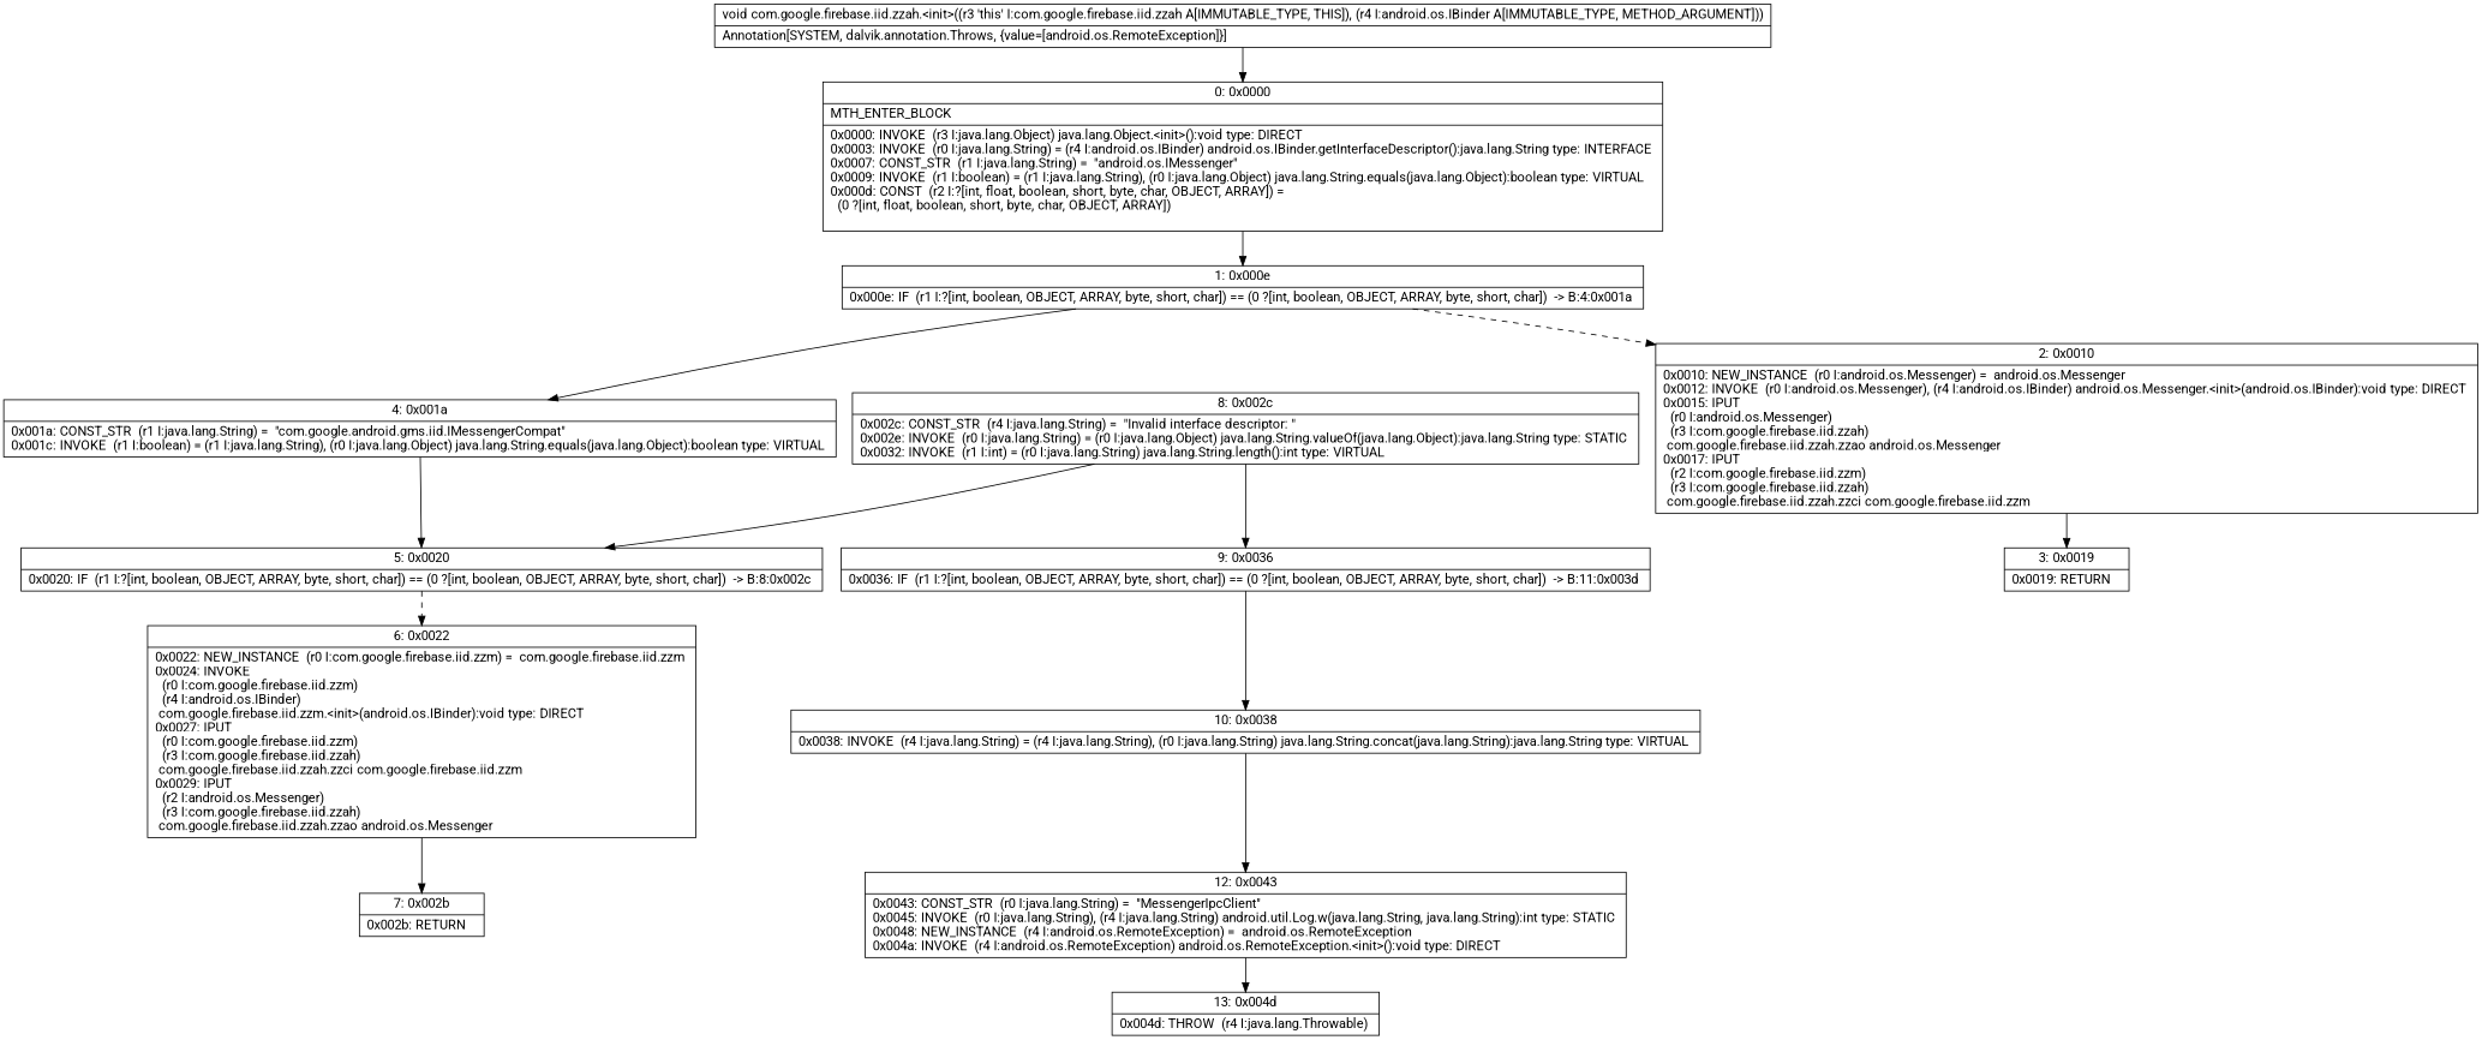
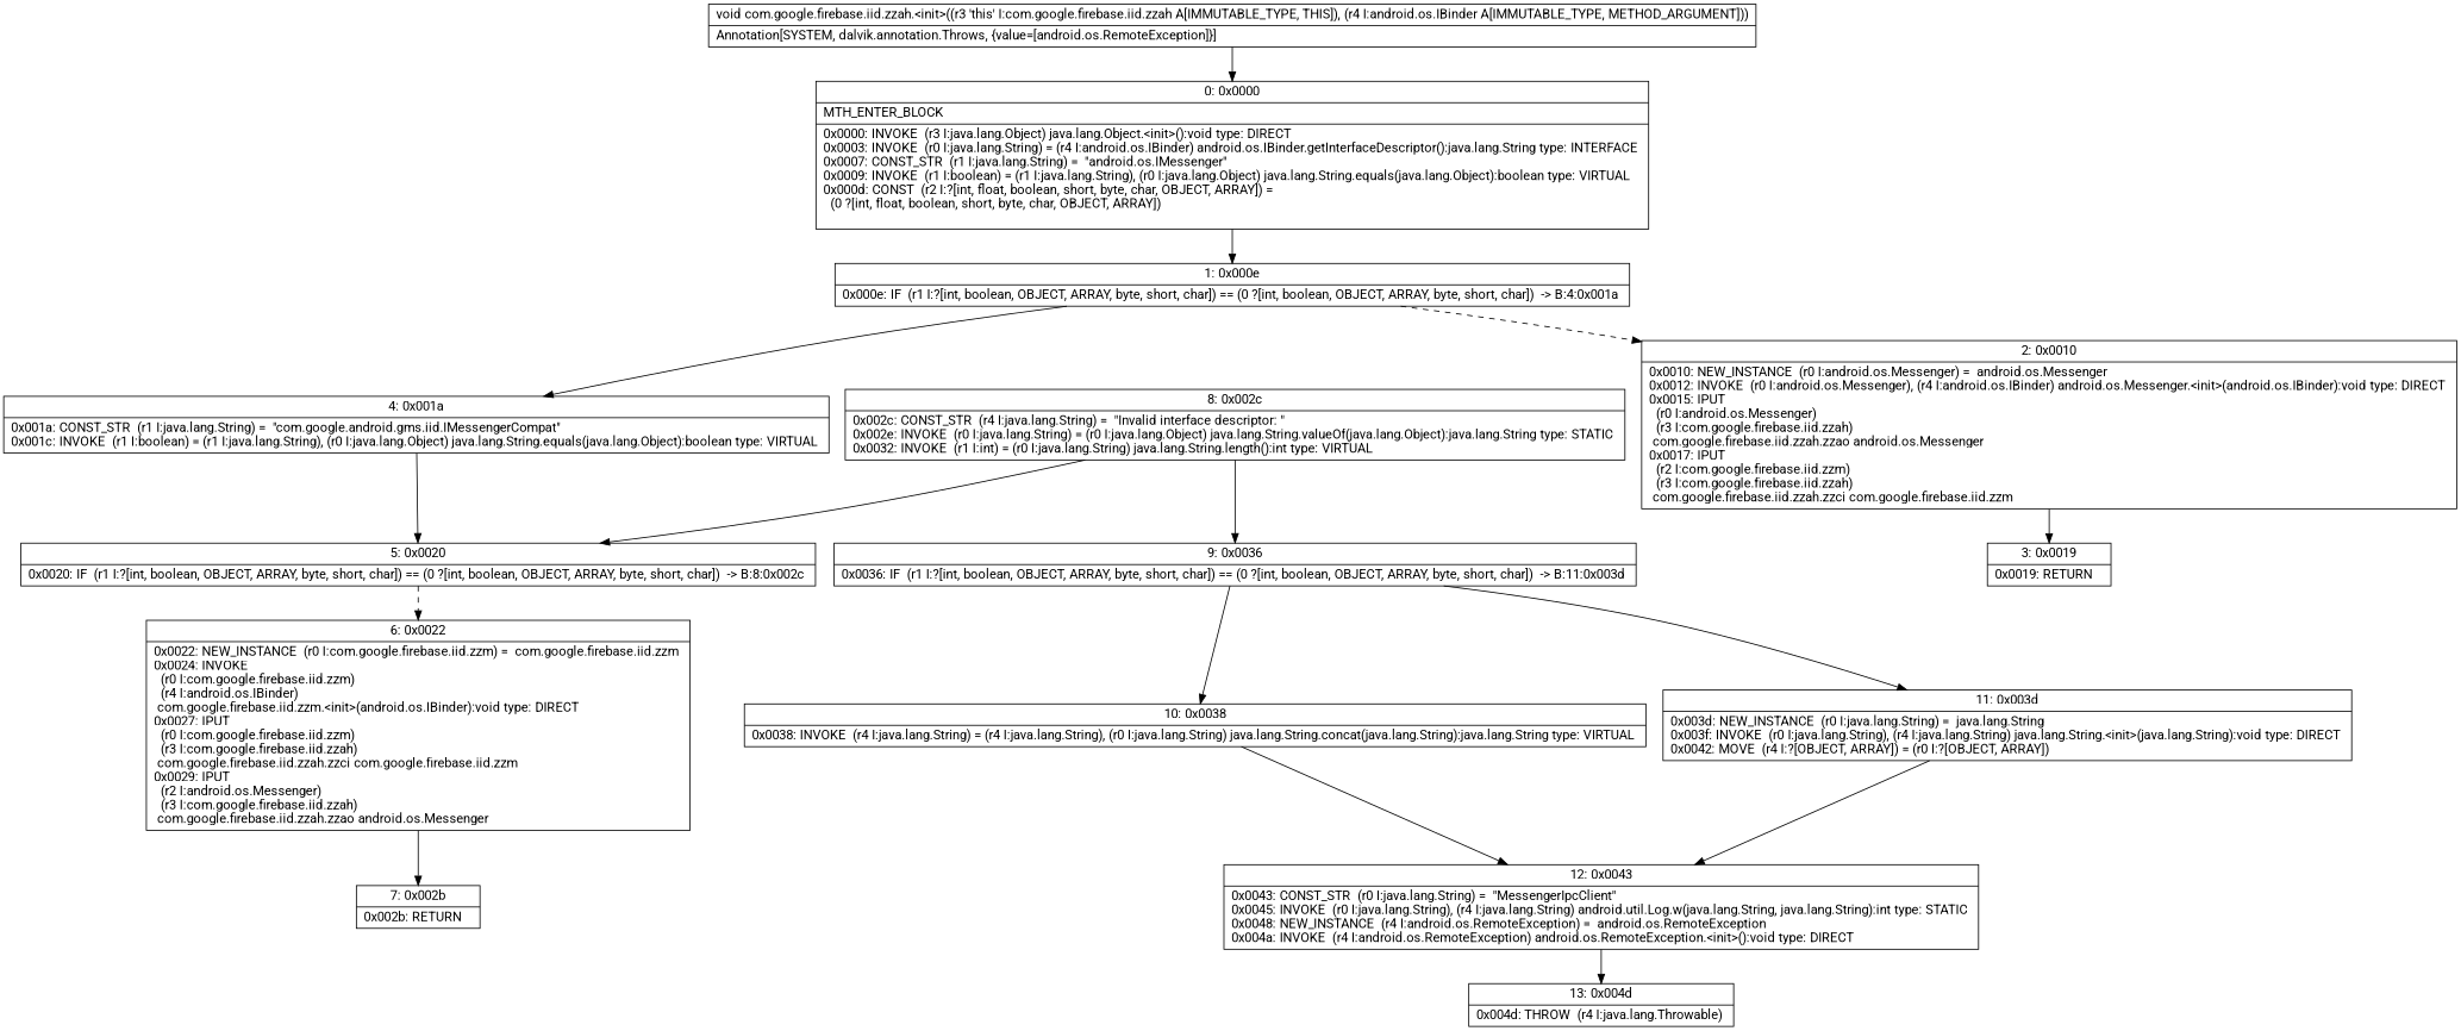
  digraph {
    fontname=Roboto
    node [fontname=Roboto shape=record]
    edge [fontname=Roboto]
    n1 [label="{0\:\ 0x0000|MTH_ENTER_BLOCK\l|0x0000: INVOKE  (r3 I:java.lang.Object) java.lang.Object.\<init\>():void type: DIRECT \l0x0003: INVOKE  (r0 I:java.lang.String) = (r4 I:android.os.IBinder) android.os.IBinder.getInterfaceDescriptor():java.lang.String type: INTERFACE \l0x0007: CONST_STR  (r1 I:java.lang.String) =  \"android.os.IMessenger\" \l0x0009: INVOKE  (r1 I:boolean) = (r1 I:java.lang.String), (r0 I:java.lang.Object) java.lang.String.equals(java.lang.Object):boolean type: VIRTUAL \l0x000d: CONST  (r2 I:?[int, float, boolean, short, byte, char, OBJECT, ARRAY]) = \l  (0 ?[int, float, boolean, short, byte, char, OBJECT, ARRAY])\l \l}"]
    n2 [label="{1\:\ 0x000e|0x000e: IF  (r1 I:?[int, boolean, OBJECT, ARRAY, byte, short, char]) == (0 ?[int, boolean, OBJECT, ARRAY, byte, short, char])  \-\> B:4:0x001a \l}"]
    n3 [label="{2\:\ 0x0010|0x0010: NEW_INSTANCE  (r0 I:android.os.Messenger) =  android.os.Messenger \l0x0012: INVOKE  (r0 I:android.os.Messenger), (r4 I:android.os.IBinder) android.os.Messenger.\<init\>(android.os.IBinder):void type: DIRECT \l0x0015: IPUT  \l  (r0 I:android.os.Messenger)\l  (r3 I:com.google.firebase.iid.zzah)\l com.google.firebase.iid.zzah.zzao android.os.Messenger \l0x0017: IPUT  \l  (r2 I:com.google.firebase.iid.zzm)\l  (r3 I:com.google.firebase.iid.zzah)\l com.google.firebase.iid.zzah.zzci com.google.firebase.iid.zzm \l}"]
    n4 [label="{4\:\ 0x001a|0x001a: CONST_STR  (r1 I:java.lang.String) =  \"com.google.android.gms.iid.IMessengerCompat\" \l0x001c: INVOKE  (r1 I:boolean) = (r1 I:java.lang.String), (r0 I:java.lang.Object) java.lang.String.equals(java.lang.Object):boolean type: VIRTUAL \l}"]
    n5 [label="{3\:\ 0x0019|0x0019: RETURN   \l}"]
    n6 [label="{5\:\ 0x0020|0x0020: IF  (r1 I:?[int, boolean, OBJECT, ARRAY, byte, short, char]) == (0 ?[int, boolean, OBJECT, ARRAY, byte, short, char])  \-\> B:8:0x002c \l}"]
    n7 [label="{6\:\ 0x0022|0x0022: NEW_INSTANCE  (r0 I:com.google.firebase.iid.zzm) =  com.google.firebase.iid.zzm \l0x0024: INVOKE  \l  (r0 I:com.google.firebase.iid.zzm)\l  (r4 I:android.os.IBinder)\l com.google.firebase.iid.zzm.\<init\>(android.os.IBinder):void type: DIRECT \l0x0027: IPUT  \l  (r0 I:com.google.firebase.iid.zzm)\l  (r3 I:com.google.firebase.iid.zzah)\l com.google.firebase.iid.zzah.zzci com.google.firebase.iid.zzm \l0x0029: IPUT  \l  (r2 I:android.os.Messenger)\l  (r3 I:com.google.firebase.iid.zzah)\l com.google.firebase.iid.zzah.zzao android.os.Messenger \l}"]
    n8 [label="{7\:\ 0x002b|0x002b: RETURN   \l}"]
    n9 [label="{8\:\ 0x002c|0x002c: CONST_STR  (r4 I:java.lang.String) =  \"Invalid interface descriptor: \" \l0x002e: INVOKE  (r0 I:java.lang.String) = (r0 I:java.lang.Object) java.lang.String.valueOf(java.lang.Object):java.lang.String type: STATIC \l0x0032: INVOKE  (r1 I:int) = (r0 I:java.lang.String) java.lang.String.length():int type: VIRTUAL \l}"]
    n10 [label="{9\:\ 0x0036|0x0036: IF  (r1 I:?[int, boolean, OBJECT, ARRAY, byte, short, char]) == (0 ?[int, boolean, OBJECT, ARRAY, byte, short, char])  \-\> B:11:0x003d \l}"]
    n11 [label="{10\:\ 0x0038|0x0038: INVOKE  (r4 I:java.lang.String) = (r4 I:java.lang.String), (r0 I:java.lang.String) java.lang.String.concat(java.lang.String):java.lang.String type: VIRTUAL \l}"]
+   n12 [label="{11\:\ 0x003d|0x003d: NEW_INSTANCE  (r0 I:java.lang.String) =  java.lang.String \l0x003f: INVOKE  (r0 I:java.lang.String), (r4 I:java.lang.String) java.lang.String.\<init\>(java.lang.String):void type: DIRECT \l0x0042: MOVE  (r4 I:?[OBJECT, ARRAY]) = (r0 I:?[OBJECT, ARRAY]) \l}"]
    n13 [label="{12\:\ 0x0043|0x0043: CONST_STR  (r0 I:java.lang.String) =  \"MessengerIpcClient\" \l0x0045: INVOKE  (r0 I:java.lang.String), (r4 I:java.lang.String) android.util.Log.w(java.lang.String, java.lang.String):int type: STATIC \l0x0048: NEW_INSTANCE  (r4 I:android.os.RemoteException) =  android.os.RemoteException \l0x004a: INVOKE  (r4 I:android.os.RemoteException) android.os.RemoteException.\<init\>():void type: DIRECT \l}"]
    n14 [label="{13\:\ 0x004d|0x004d: THROW  (r4 I:java.lang.Throwable) \l}"]
    n15 [label="{void com.google.firebase.iid.zzah.\<init\>((r3 'this' I:com.google.firebase.iid.zzah A[IMMUTABLE_TYPE, THIS]), (r4 I:android.os.IBinder A[IMMUTABLE_TYPE, METHOD_ARGUMENT]))  | Annotation[SYSTEM, dalvik.annotation.Throws, \{value=[android.os.RemoteException]\}]\l}"]
    n1 -> n2
    n2 -> n3 [style=dashed]
    n2 -> n4
    n3 -> n5
    n4 -> n6
    n6 -> n7 [style=dashed]
    n7 -> n8
    n9 -> n6
    n9 -> n10
    n10 -> n11 [style=solid]
+   n10 -> n12
    n11 -> n13
+   n12 -> n13
    n13 -> n14
    n15 -> n1
  }
